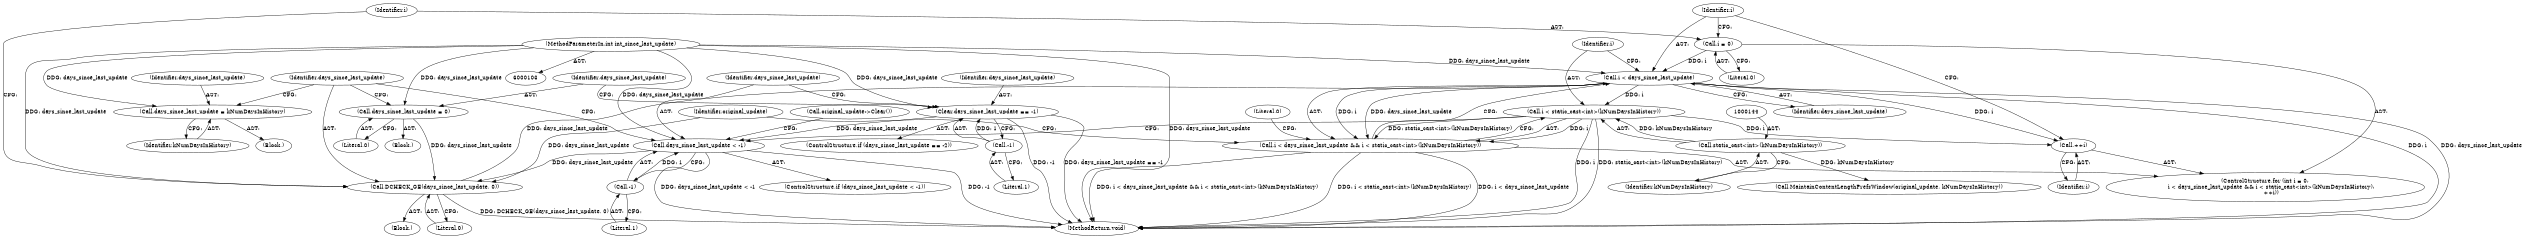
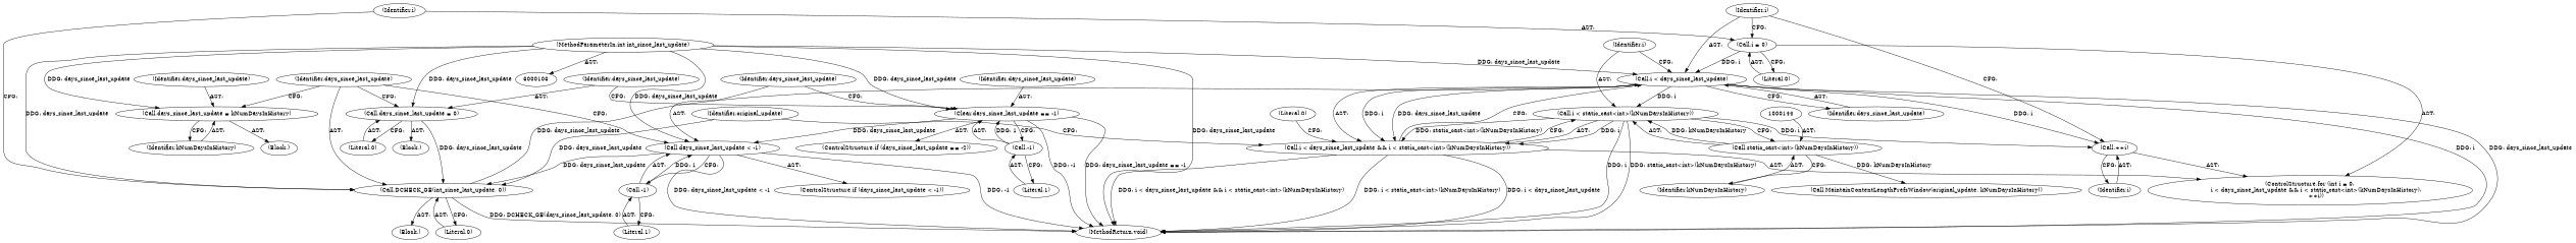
  digraph {
    n1 [label="(Call,i < days_since_last_update)"]
    n2 [label="(Call,++i)"]
    n3 [label="(Call,i < static_cast<int>(kNumDaysInHistory))"]
    n4 [label="(Call,i < days_since_last_update && i < static_cast<int>(kNumDaysInHistory))"]
    n5 [label="(Identifier,days_since_last_update)"]
    n6 [label="(MethodReturn,void)"]
    n7 [label="(ControlStructure,for (int i = 0;\n       i < days_since_last_update && i < static_cast<int>(kNumDaysInHistory);\n       ++i))"]
    n8 [label="(Identifier,i)"]
    n9 [label="(Call,static_cast<int>(kNumDaysInHistory))"]
    n10 [label="(Call,i = 0)"]
    n11 [label="(Literal,0)"]
    n12 [label="(Identifier,kNumDaysInHistory)"]
    n13 [label="(Call,MaintainContentLengthPrefsWindow(original_update, kNumDaysInHistory))"]
-   n14 [label="(Call,DCHECK_GE(days_since_last_update, 0))"]
+   n14 [label="(Call,DCHECK_GE(int_since_last_update, 0))"]
    n15 [label="(Literal,0)"]
    n16 [label="(Block,)"]
    n17 [label="(Call,days_since_last_update = 0)"]
    n18 [label="(Literal,0)"]
    n19 [label="(Block,)"]
    n20 [label="(MethodParameterIn,int int_since_last_update)"]
    n21 [label="(Call,days_since_last_update = kNumDaysInHistory)"]
    n22 [label="(Call,days_since_last_update < -1)"]
    n23 [label="(Clear,days_since_last_update == -1)"]
    n24 [label=6000103]
    n25 [label="(Identifier,kNumDaysInHistory)"]
    n26 [label="(Block,)"]
    n27 [label="(Call,-1)"]
    n28 [label="(ControlStructure,if (days_since_last_update < -1))"]
    n29 [label="(Call,-1)"]
    n30 [label="(ControlStructure,if (days_since_last_update == -2))"]
    n31 [label="(Literal,1)"]
    n32 [label="(Literal,1)"]
    n33 [label="(Identifier,days_since_last_update)"]
    n34 [label="(Identifier,original_update)"]
    n35 [label="(Literal,0)"]
    n36 [label="(Identifier,i)"]
    n37 [label="(Identifier,days_since_last_update)"]
    n38 [label="(Identifier,days_since_last_update)"]
    n39 [label="(Identifier,days_since_last_update)"]
    n40 [label="(Identifier,days_since_last_update)"]
-   n41 [label="(Call,original_update->Clear())"]
    n42 [label="(Identifier,i)"]
    n43 [label="(Identifier,i)"]
    1000144
    n1 -> n2 [label="DDG: i"]
    n1 -> n3 [label="DDG: i"]
    n1 -> n4 [label="AST: "]
    n1 -> n4 [label="DDG: i"]
    n1 -> n4 [label="DDG: days_since_last_update"]
    n1 -> n5 [label="CFG: "]
    n1 -> n6 [label="DDG: i"]
    n1 -> n6 [label="DDG: days_since_last_update"]
    n2 -> n7 [label="AST: "]
    n2 -> n8 [label="CFG: "]
    n3 -> n2 [label="DDG: i"]
    n3 -> n4 [label="AST: "]
    n3 -> n4 [label="DDG: i"]
    n3 -> n4 [label="DDG: static_cast<int>(kNumDaysInHistory)"]
    n3 -> n6 [label="DDG: i"]
    n3 -> n6 [label="DDG: static_cast<int>(kNumDaysInHistory)"]
-   n3 -> n22 [label="CFG: "]
+   n3 -> n9 [label="CFG: "]
    n4 -> n1 [label="CFG: "]
    n4 -> n3 [label="CFG: "]
    n4 -> n6 [label="DDG: i < static_cast<int>(kNumDaysInHistory)"]
    n4 -> n6 [label="DDG: i < days_since_last_update"]
    n4 -> n6 [label="DDG: i < days_since_last_update && i < static_cast<int>(kNumDaysInHistory)"]
    n4 -> n7 [label="AST: "]
    n5 -> n1 [label="AST: "]
    n8 -> n2 [label="AST: "]
    n9 -> n3 [label="AST: "]
    n9 -> n3 [label="DDG: kNumDaysInHistory"]
    n9 -> n12 [label="CFG: "]
    n9 -> n13 [label="DDG: kNumDaysInHistory"]
    n10 -> n1 [label="DDG: i"]
    n10 -> n7 [label="AST: "]
    n10 -> n11 [label="CFG: "]
    n11 -> n10 [label="AST: "]
    n12 -> n9 [label="AST: "]
    n14 -> n1 [label="DDG: days_since_last_update"]
    n14 -> n6 [label="DDG: DCHECK_GE(days_since_last_update, 0)"]
    n14 -> n15 [label="CFG: "]
    n14 -> n16 [label="AST: "]
    n15 -> n14 [label="AST: "]
    n17 -> n14 [label="DDG: days_since_last_update"]
    n17 -> n18 [label="CFG: "]
    n17 -> n19 [label="AST: "]
    n18 -> n17 [label="AST: "]
    n20 -> n1 [label="DDG: days_since_last_update"]
    n20 -> n6 [label="DDG: days_since_last_update"]
    n20 -> n14 [label="DDG: days_since_last_update"]
    n20 -> n17 [label="DDG: days_since_last_update"]
    n20 -> n21 [label="DDG: days_since_last_update"]
    n20 -> n22 [label="DDG: days_since_last_update"]
    n20 -> n23 [label="DDG: days_since_last_update"]
    n20 -> n24 [label="AST: "]
    n21 -> n25 [label="CFG: "]
    n21 -> n26 [label="AST: "]
    n22 -> n6 [label="DDG: -1"]
    n22 -> n6 [label="DDG: days_since_last_update < -1"]
    n22 -> n14 [label="DDG: days_since_last_update"]
    n22 -> n27 [label="CFG: "]
    n22 -> n28 [label="AST: "]
    n23 -> n6 [label="DDG: -1"]
    n23 -> n6 [label="DDG: days_since_last_update == -1"]
    n23 -> n22 [label="DDG: days_since_last_update"]
    n23 -> n29 [label="CFG: "]
    n23 -> n30 [label="AST: "]
    n25 -> n21 [label="AST: "]
    n27 -> n22 [label="AST: "]
    n27 -> n22 [label="DDG: 1"]
    n27 -> n31 [label="CFG: "]
    n29 -> n23 [label="AST: "]
    n29 -> n23 [label="DDG: 1"]
    n29 -> n32 [label="CFG: "]
    n31 -> n27 [label="AST: "]
    n32 -> n29 [label="AST: "]
    n33 -> n23 [label="AST: "]
    n34 -> n4 [label="CFG: "]
    n34 -> n14 [label="DDG: days_since_last_update"]
    n35 -> n4 [label="CFG: "]
    n36 -> n1 [label="AST: "]
    n36 -> n2 [label="CFG: "]
    n36 -> n10 [label="CFG: "]
    n37 -> n21 [label="AST: "]
    n38 -> n22 [label="AST: "]
    n38 -> n23 [label="CFG: "]
    n39 -> n17 [label="AST: "]
    n39 -> n23 [label="CFG: "]
    n40 -> n14 [label="AST: "]
    n40 -> n17 [label="CFG: "]
    n40 -> n21 [label="CFG: "]
    n40 -> n22 [label="CFG: "]
-   n41 -> n22 [label="CFG: "]
    n42 -> n1 [label="CFG: "]
    n42 -> n3 [label="AST: "]
    n43 -> n10 [label="AST: "]
    n43 -> n14 [label="CFG: "]
    1000144 -> n9 [label="AST: "]
  }
